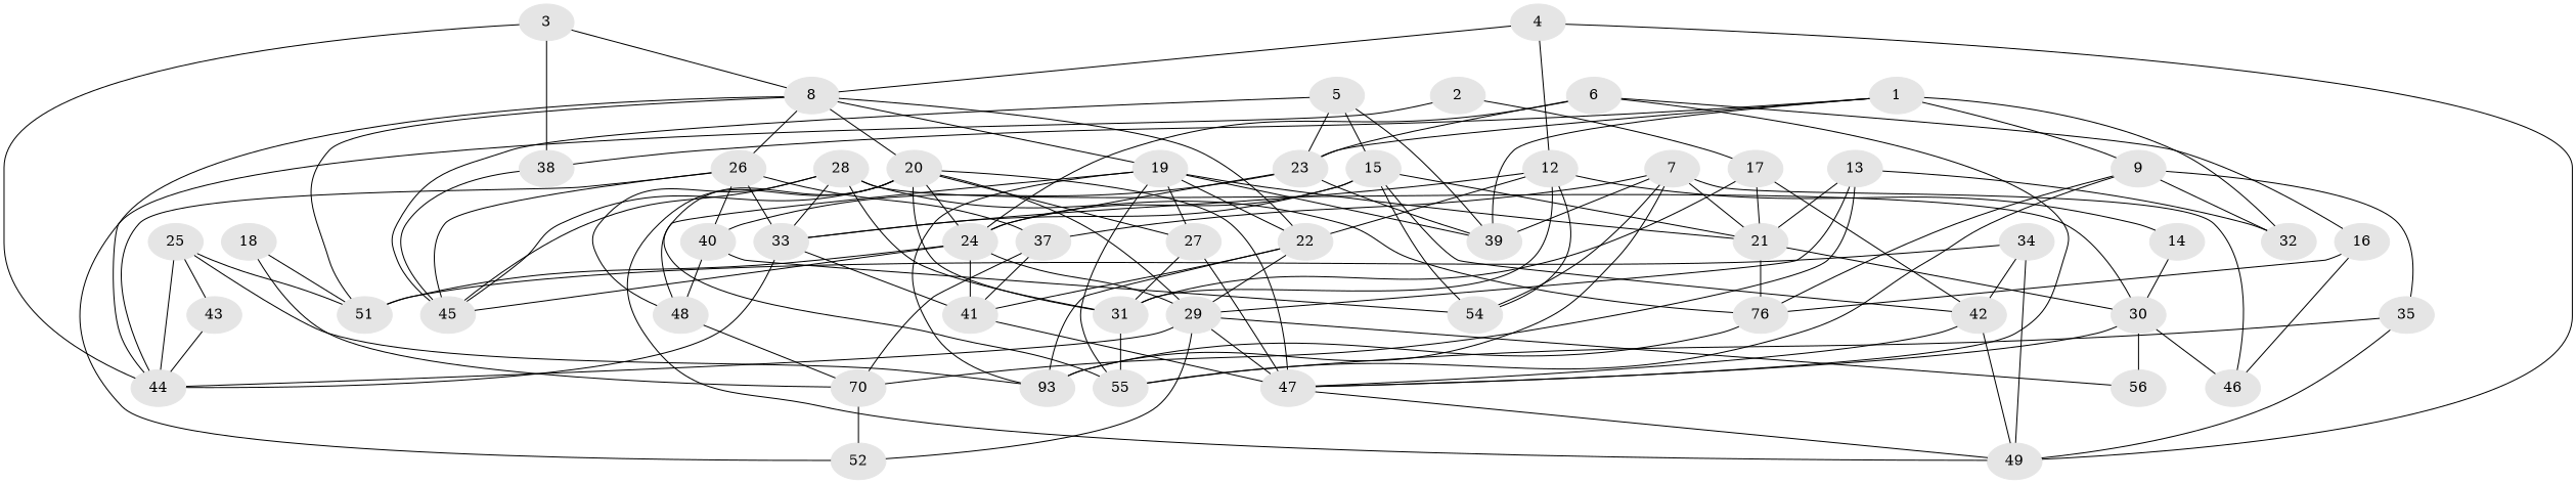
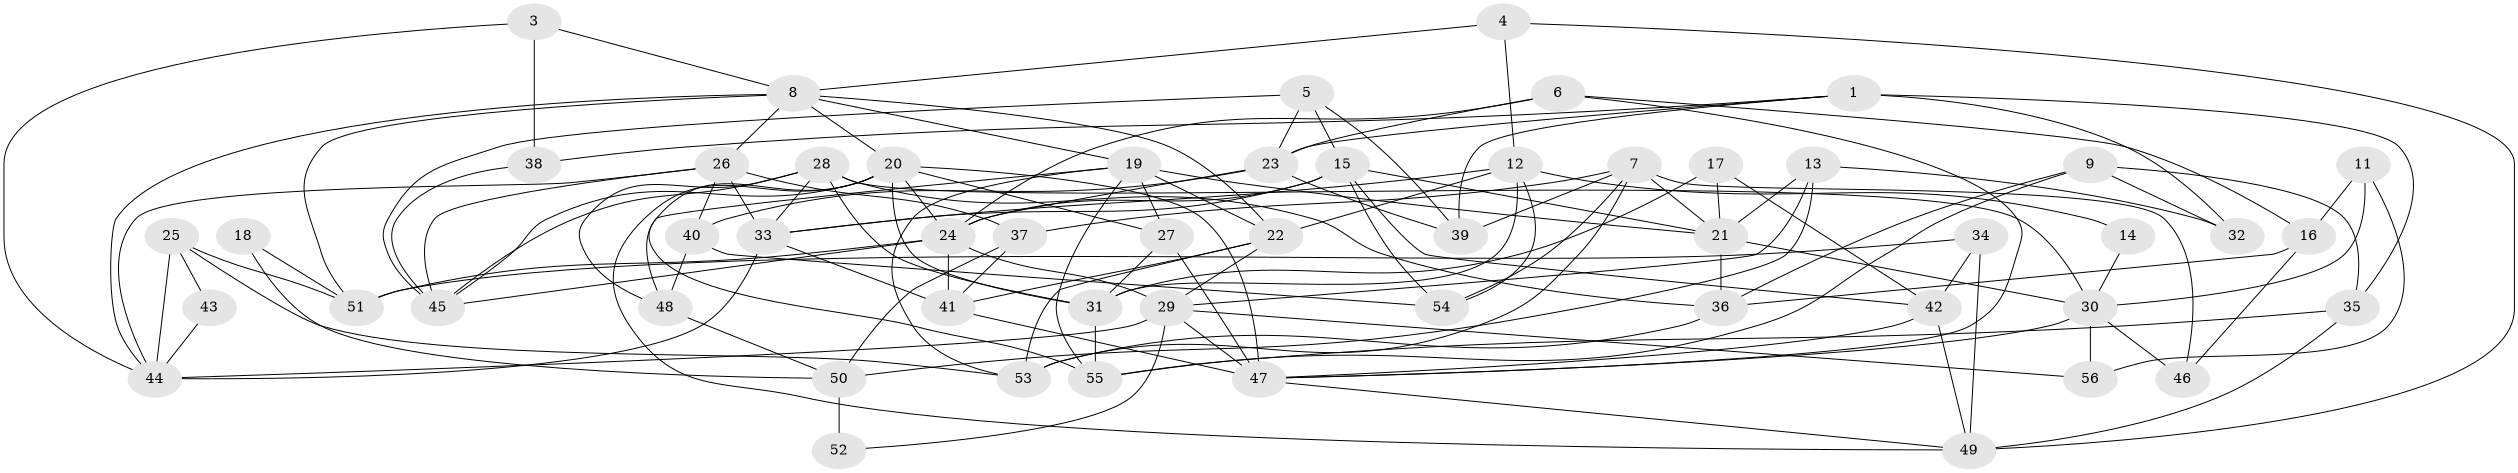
  graph {
    node [color=gray90 style=filled]
    edge [weight=1.0]
    1
    9
    23
    32
    38
    39
    35
-   36 [label=76]
+   36
    55
    24
    40
    45
-   2
    17
    52
    21
    31
    42
    3
    8
    44
    19
    20
    22
    26
    51
    4
    12
    49
    54
    14
    33
    5
    15
    6
    16
    47
    46
    29
    41
    7
    37
-   53 [label=93]
+   53
    30
-   50 [label=70]
+   50
    27
    48
+   11
    56
    13
    18
    25
    43
    28
    34
-   1 -- 9
+   1 -- 35
    1 -- 23
    1 -- 32
    1 -- 38
    1 -- 39
    9 -- 32
    9 -- 35
    9 -- 36
    9 -- 55
    23 -- 39
    23 -- 24
    23 -- 40
    38 -- 45
    35 -- 55
    35 -- 49
    36 -- 53
    24 -- 45
    24 -- 51
    24 -- 29
    24 -- 41
    40 -- 54
    40 -- 48
-   2 -- 17
-   2 -- 52
    17 -- 21
    17 -- 31
    17 -- 42
    21 -- 36
    21 -- 30 [weight=2.0]
    31 -- 55
    42 -- 49
    42 -- 47
    3 -- 38
    3 -- 8
    3 -- 44
    8 -- 44
    8 -- 19
    8 -- 20
    8 -- 22
    8 -- 26
    8 -- 51
-   19 -- 39
    19 -- 55
    19 -- 21
    19 -- 22
    19 -- 53
    19 -- 27
    19 -- 48
    20 -- 55 [weight=2.0]
    20 -- 24
    20 -- 45
    20 -- 31 [weight=2.0]
    20 -- 49
    20 -- 47 [weight=2.0]
-   20 -- 29
    20 -- 27
    22 -- 29
    22 -- 41
    22 -- 53
    26 -- 40
    26 -- 45
    26 -- 44
    26 -- 33
    26 -- 37
    4 -- 8
    4 -- 12
    4 -- 49
    12 -- 31
    12 -- 22 [weight=2.0]
    12 -- 54
    12 -- 14
    12 -- 33
    14 -- 30
    33 -- 44
    33 -- 41
    5 -- 23
    5 -- 39
    5 -- 45
    5 -- 15
    15 -- 24
    15 -- 21
    15 -- 42
    15 -- 54
    15 -- 33
    6 -- 23
    6 -- 24 [weight=2.0]
    6 -- 16
    6 -- 47
    16 -- 36
    16 -- 46
    47 -- 49
    29 -- 52
    29 -- 44
    29 -- 47
    29 -- 56
    41 -- 47
    7 -- 39
    7 -- 21
    7 -- 54
    7 -- 46
    7 -- 37
    7 -- 53
    37 -- 41
    37 -- 50
    30 -- 47
    30 -- 46
    30 -- 56
    50 -- 52
    27 -- 31
    27 -- 47
    48 -- 50
+   11 -- 16
+   11 -- 30
+   11 -- 56
    13 -- 32
    13 -- 21
    13 -- 29
    13 -- 50 [weight=2.0]
    18 -- 51
    18 -- 50
    25 -- 44
    25 -- 51
    25 -- 53
    25 -- 43
    43 -- 44
    28 -- 36 [weight=2.0]
    28 -- 45
    28 -- 31
    28 -- 33
    28 -- 30
    28 -- 48
    34 -- 42
    34 -- 51
    34 -- 49
  }
